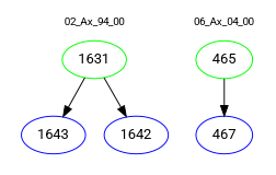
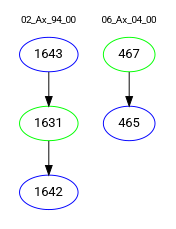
  digraph {
    fontname=Roboto
    node [color=blue fontname=Roboto]
    edge [color=black fontname=Roboto]
    n1 [label=1643]
    n2 [color=green label=1631]
    n3 [label=1642]
-   n4 [color=green label=465]
-   n5 [label=467]
+   n4 [label=465]
+   n5 [color=green label=467]
    subgraph cluster_1 {
      color=white
      fontsize=10
      label="02_Ax_94_00"
      n1
      n2
      n3
    }
    subgraph cluster_2 {
      color=white
      fontsize=10
      label="06_Ax_04_00"
      n4
      n5
    }
-   n2 -> n1
+   n1 -> n2
    n2 -> n3
-   n4 -> n5
+   n5 -> n4
  }
